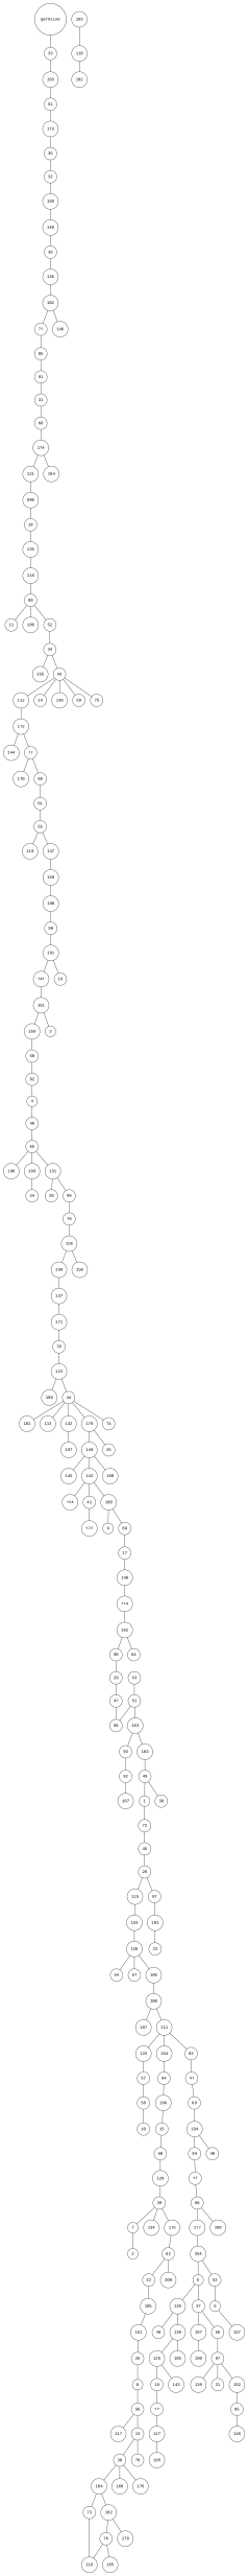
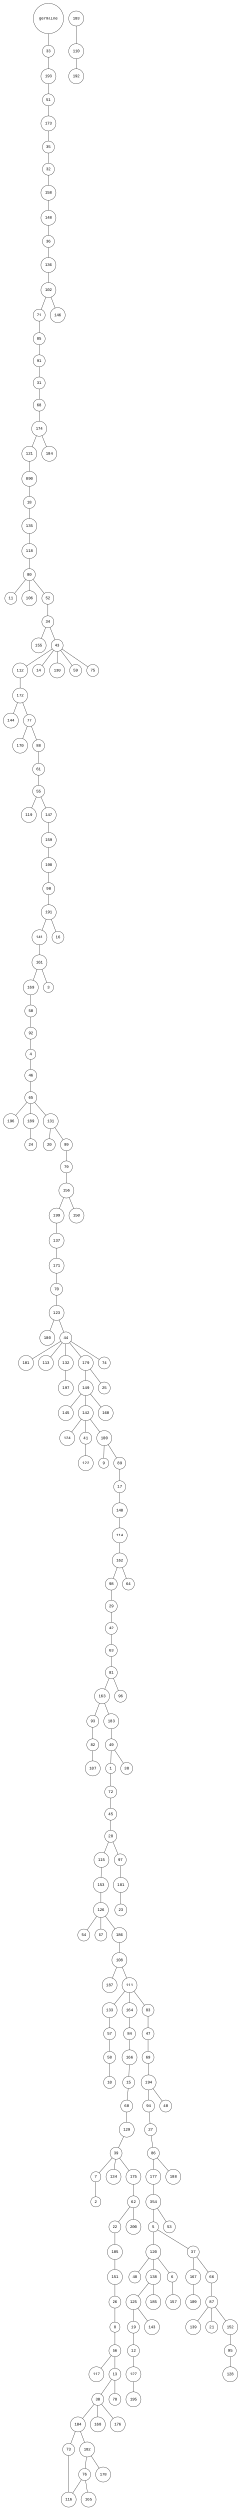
  graph {
    fontname="Liberation Mono"
    rankdir=UD
    splines=line
    node [fontname="Liberation Mono" shape=circle]
    edge [fontname="Liberation Mono"]
    n1 [label=germline]
    n2 [label=33]
    n3 [label=193]
    n4 [label=51]
    n5 [label=173]
    n6 [label=35]
    n7 [label=32]
    n8 [label=158]
    n9 [label=148]
    n10 [label=36]
    n11 [label=136]
    n12 [label=102]
    n13 [label=71]
    n14 [label=146]
    n15 [label=85]
    n16 [label=91]
    n17 [label=31]
    n18 [label=68]
    n19 [label=174]
    n20 [label=121]
    n21 [label=184]
    n22 [label=890]
    n23 [label=18]
    n24 [label=135]
    n25 [label=118]
    n26 [label=80]
    n27 [label=11]
    n28 [label=106]
    n29 [label=52]
    n30 [label=34]
    n31 [label=155]
    n32 [label=43]
    n33 [label=112]
    n34 [label=14]
    n35 [label=130]
    n36 [label=59]
    n37 [label=75]
    n38 [label=172]
    n39 [label=144]
    n40 [label=77]
    n41 [label=170]
    n42 [label=88]
    n43 [label=61]
    n44 [label=55]
    n45 [label=119]
    n46 [label=147]
    n47 [label=159]
    n48 [label=198]
    n49 [label=90]
    n50 [label=191]
    n51 [label=141]
    n52 [label=16]
    n53 [label=161]
    n54 [label=169]
    n55 [label=3]
    n56 [label=50]
    n57 [label=92]
    n58 [label=4]
    n59 [label=46]
    n60 [label=65]
    n61 [label=196]
    n62 [label=189]
    n63 [label=131]
    n64 [label=24]
    n65 [label=20]
    n66 [label=99]
    n67 [label=79]
    n68 [label=156]
    n69 [label=199]
    n70 [label=150]
    n71 [label=137]
    n72 [label=171]
    n73 [label=70]
    n74 [label=123]
    n75 [label=180]
    n76 [label=44]
    n77 [label=101]
    n78 [label=113]
    n79 [label=132]
    n80 [label=179]
    n81 [label=74]
    n82 [label=197]
    n83 [label=149]
    n84 [label=25]
    n85 [label=145]
    n86 [label=142]
    n87 [label=160]
    n88 [label=124]
    n89 [label=41]
    n90 [label=100]
    n91 [label=122]
    n92 [label=9]
    n93 [label=89]
    n94 [label=17]
    n95 [label=140]
    n96 [label=114]
    n97 [label=162]
    n98 [label=98]
    n99 [label=64]
    n100 [label=29]
    n101 [label=42]
    n102 [label=63]
    n103 [label=81]
    n104 [label=163]
    n105 [label=96]
    n106 [label=93]
    n107 [label=183]
    n108 [label=82]
    n109 [label=49]
    n110 [label=107]
    n111 [label=1]
    n112 [label=38]
    n113 [label=72]
    n114 [label=45]
    n115 [label=28]
    n116 [label=115]
    n117 [label=97]
    n118 [label=153]
    n119 [label=181]
    n120 [label=126]
    n121 [label=54]
    n122 [label=67]
    n123 [label=186]
    n124 [label=108]
    n125 [label=187]
    n126 [label=111]
    n127 [label=133]
    n128 [label=164]
    n129 [label=83]
    n130 [label=57]
    n131 [label=84]
    n132 [label=47]
    n133 [label=58]
    n134 [label=10]
    n135 [label=166]
    n136 [label=15]
    n137 [label=60]
    n138 [label=129]
    n139 [label=39]
    n140 [label=7]
    n141 [label=134]
    n142 [label=175]
    n143 [label=2]
    n144 [label=62]
    n145 [label=22]
    n146 [label=200]
    n147 [label=105]
    n148 [label=151]
    n149 [label=26]
    n150 [label=8]
    n151 [label=56]
    n152 [label=117]
    n153 [label=13]
    n154 [label=30]
    n155 [label=78]
    n156 [label=104]
    n157 [label=168]
    n158 [label=176]
    n159 [label=73]
    n160 [label=182]
    n161 [label=116]
    n162 [label=76]
    n163 [label=178]
    n164 [label=165]
    n165 [label=103]
    n166 [label=110]
    n167 [label=192]
    n168 [label=69]
    n169 [label=194]
    n170 [label=94]
    n171 [label=40]
    n172 [label=27]
    n173 [label=86]
    n174 [label=177]
    n175 [label=188]
    n176 [label=354]
    n177 [label=5]
    n178 [label=53]
    n179 [label=120]
    n180 [label=37]
    n181 [label=48]
    n182 [label=138]
    n183 [label=6]
    n184 [label=167]
    n185 [label=66]
    n186 [label=125]
    n187 [label=185]
    n188 [label=157]
    n189 [label=19]
    n190 [label=143]
    n191 [label=12]
    n192 [label=127]
    n193 [label=195]
    n194 [label=109]
    n195 [label=87]
    n196 [label=139]
    n197 [label=21]
    n198 [label=152]
    n199 [label=95]
    n200 [label=128]
    n201 [label=23]
    n1 -- n2
    n2 -- n3
    n3 -- n4
    n4 -- n5
    n5 -- n6
    n6 -- n7
    n7 -- n8
    n8 -- n9
    n9 -- n10
    n10 -- n11
    n11 -- n12
    n12 -- n13
    n12 -- n14
    n13 -- n15
    n15 -- n16
    n16 -- n17
    n17 -- n18
    n18 -- n19
    n19 -- n20
    n19 -- n21
    n20 -- n22
    n22 -- n23
    n23 -- n24
    n24 -- n25
    n25 -- n26
    n26 -- n27
    n26 -- n28
    n26 -- n29
    n29 -- n30
    n30 -- n31
    n30 -- n32
    n32 -- n33
    n32 -- n34
    n32 -- n35
    n32 -- n36
    n32 -- n37
    n33 -- n38
    n38 -- n39
    n38 -- n40
    n40 -- n41
    n40 -- n42
    n42 -- n43
    n43 -- n44
    n44 -- n45
    n44 -- n46
    n46 -- n47
    n47 -- n48
    n48 -- n49
    n49 -- n50
    n50 -- n51
    n50 -- n52
    n51 -- n53
    n53 -- n54
    n53 -- n55
    n54 -- n56
    n56 -- n57
    n57 -- n58
    n58 -- n59
    n59 -- n60
    n60 -- n61
    n60 -- n62
    n60 -- n63
    n62 -- n64
    n63 -- n65
    n63 -- n66
    n66 -- n67
    n67 -- n68
    n68 -- n69
    n68 -- n70
    n69 -- n71
    n71 -- n72
    n72 -- n73
    n73 -- n74
    n74 -- n75
    n74 -- n76
    n76 -- n77
    n76 -- n78
    n76 -- n79
    n76 -- n80
    n76 -- n81
    n79 -- n82
    n80 -- n83
    n80 -- n84
    n83 -- n85
    n83 -- n86
    n83 -- n87
    n86 -- n88
    n86 -- n89
    n86 -- n90
    n89 -- n91
    n90 -- n92
    n90 -- n93
    n93 -- n94
    n94 -- n95
    n95 -- n96
    n96 -- n97
    n97 -- n98
    n97 -- n99
    n98 -- n100
    n100 -- n101
-   n101 -- n105
+   n101 -- n102
    n102 -- n103
    n103 -- n104
    n103 -- n105
    n104 -- n106
    n104 -- n107
    n106 -- n108
    n107 -- n109
    n108 -- n110
    n109 -- n111
    n109 -- n112
    n111 -- n113
    n113 -- n114
    n114 -- n115
    n115 -- n116
    n115 -- n117
    n116 -- n118
    n117 -- n119
    n118 -- n120
    n119 -- n201
    n120 -- n121
    n120 -- n122
    n120 -- n123
    n123 -- n124
    n124 -- n125
    n124 -- n126
    n126 -- n127
    n126 -- n128
    n126 -- n129
    n127 -- n130
    n128 -- n131
    n129 -- n132
    n130 -- n133
    n131 -- n135
    n132 -- n168
    n133 -- n134
    n135 -- n136
    n136 -- n137
    n137 -- n138
    n138 -- n139
    n139 -- n140
    n139 -- n141
    n139 -- n142
    n140 -- n143
    n142 -- n144
    n144 -- n145
    n144 -- n146
    n145 -- n147
    n147 -- n148
    n148 -- n149
    n149 -- n150
    n150 -- n151
    n151 -- n152
    n151 -- n153
    n153 -- n154
    n153 -- n155
    n154 -- n156
    n154 -- n157
    n154 -- n158
    n156 -- n159
    n156 -- n160
    n159 -- n161
    n160 -- n162
    n160 -- n163
    n162 -- n161
    n162 -- n164
    n165 -- n166
    n166 -- n167
    n168 -- n169
    n169 -- n170
    n169 -- n171
    n170 -- n172
    n172 -- n173
    n173 -- n174
    n173 -- n175
    n174 -- n176
    n176 -- n177
    n176 -- n178
    n177 -- n179
    n177 -- n180
    n179 -- n181
    n179 -- n182
-   n178 -- n183
+   n179 -- n183
    n180 -- n184
    n180 -- n185
    n182 -- n186
    n182 -- n187
    n183 -- n188
    n184 -- n194
    n185 -- n195
    n186 -- n189
    n186 -- n190
    n189 -- n191
    n191 -- n192
    n192 -- n193
    n195 -- n196
    n195 -- n197
    n195 -- n198
    n198 -- n199
    n199 -- n200
  }
